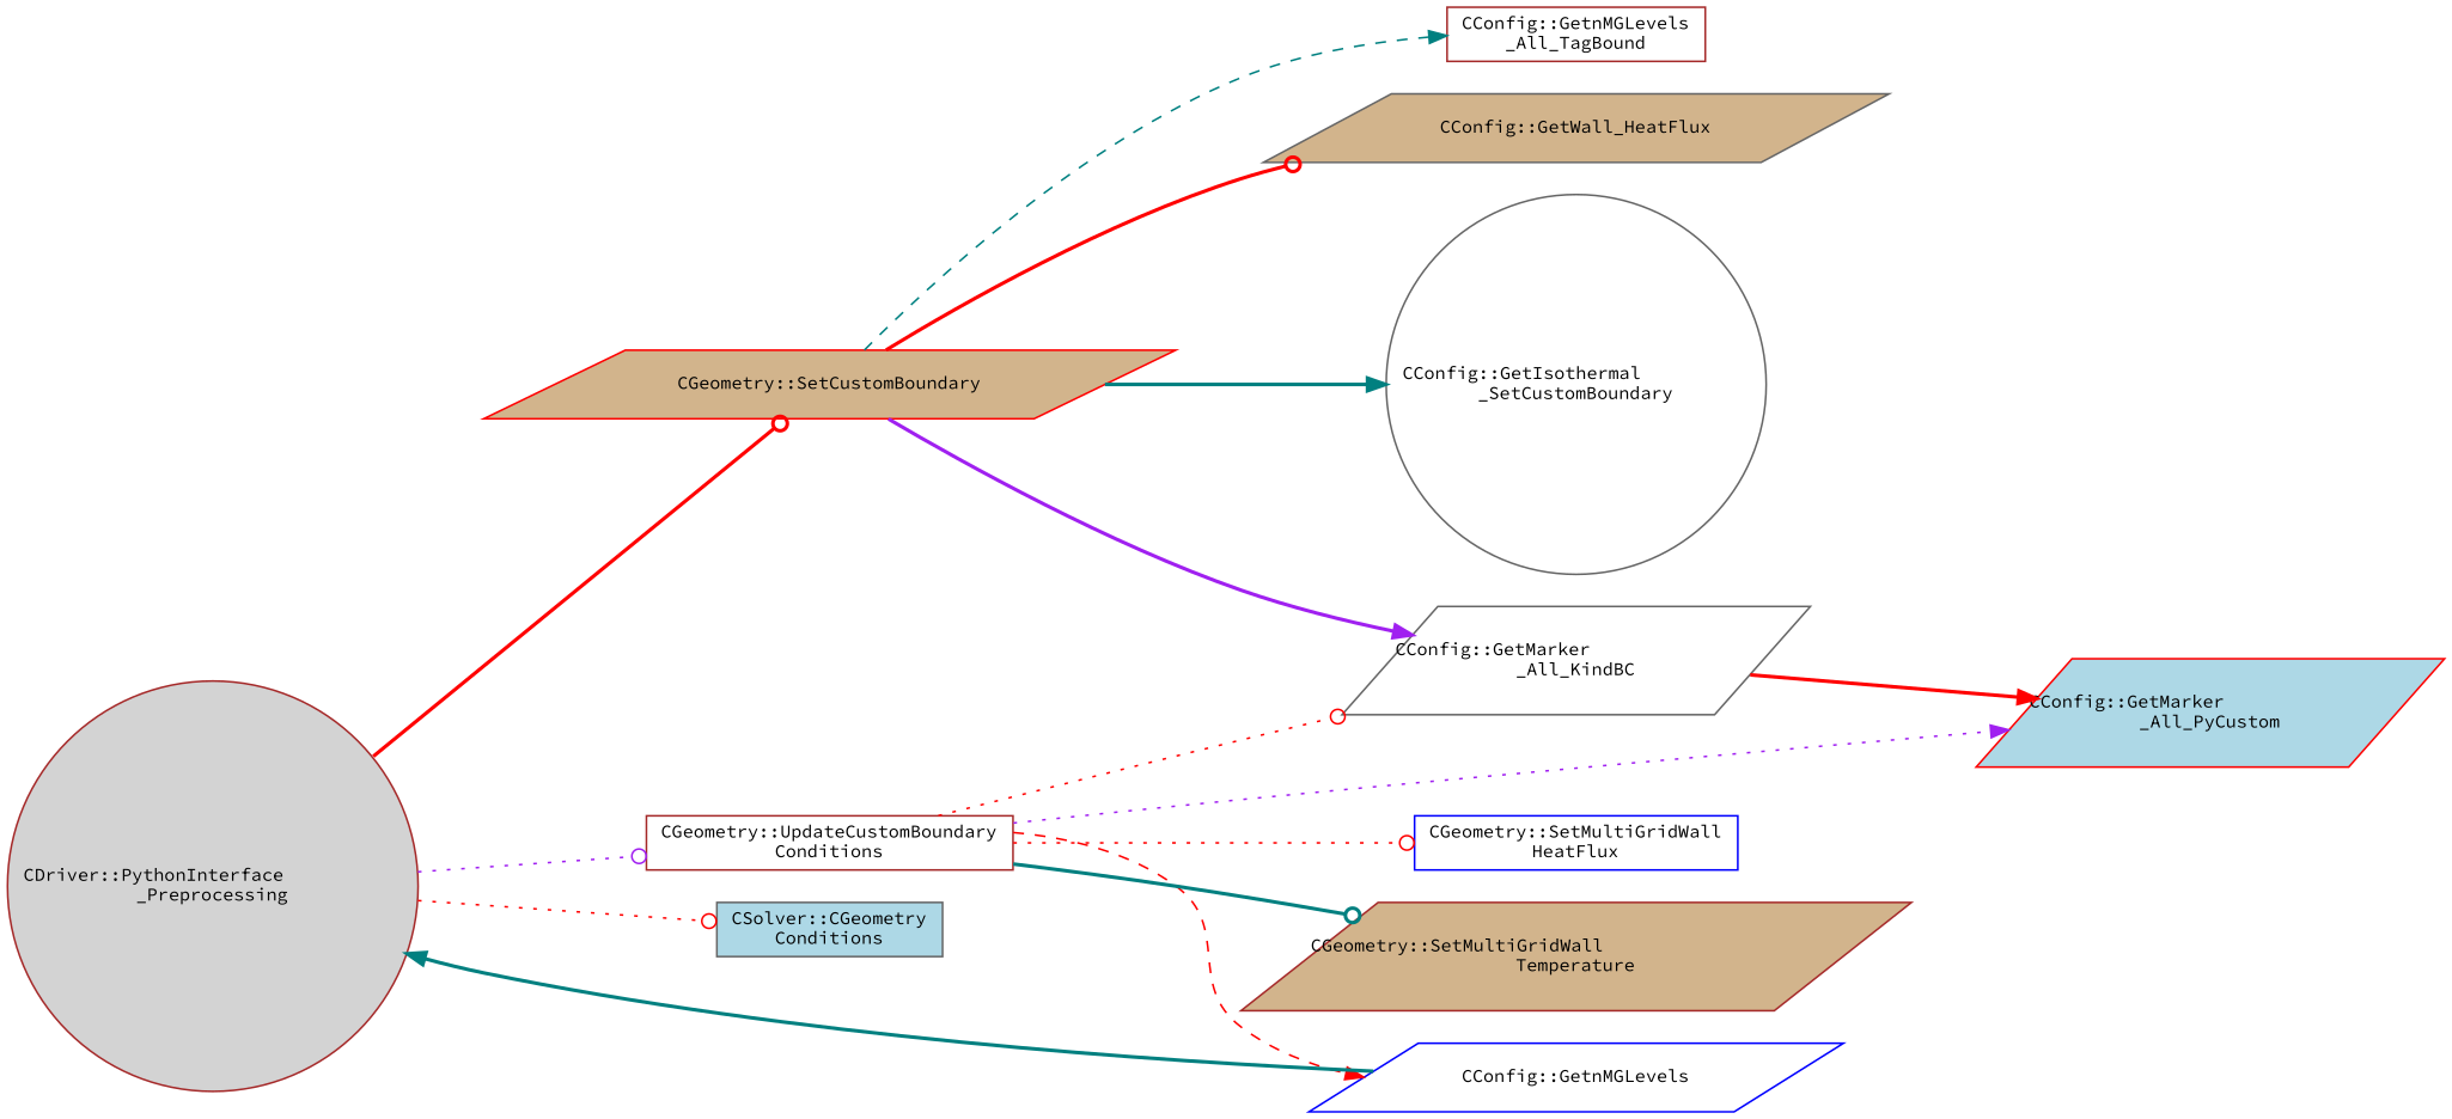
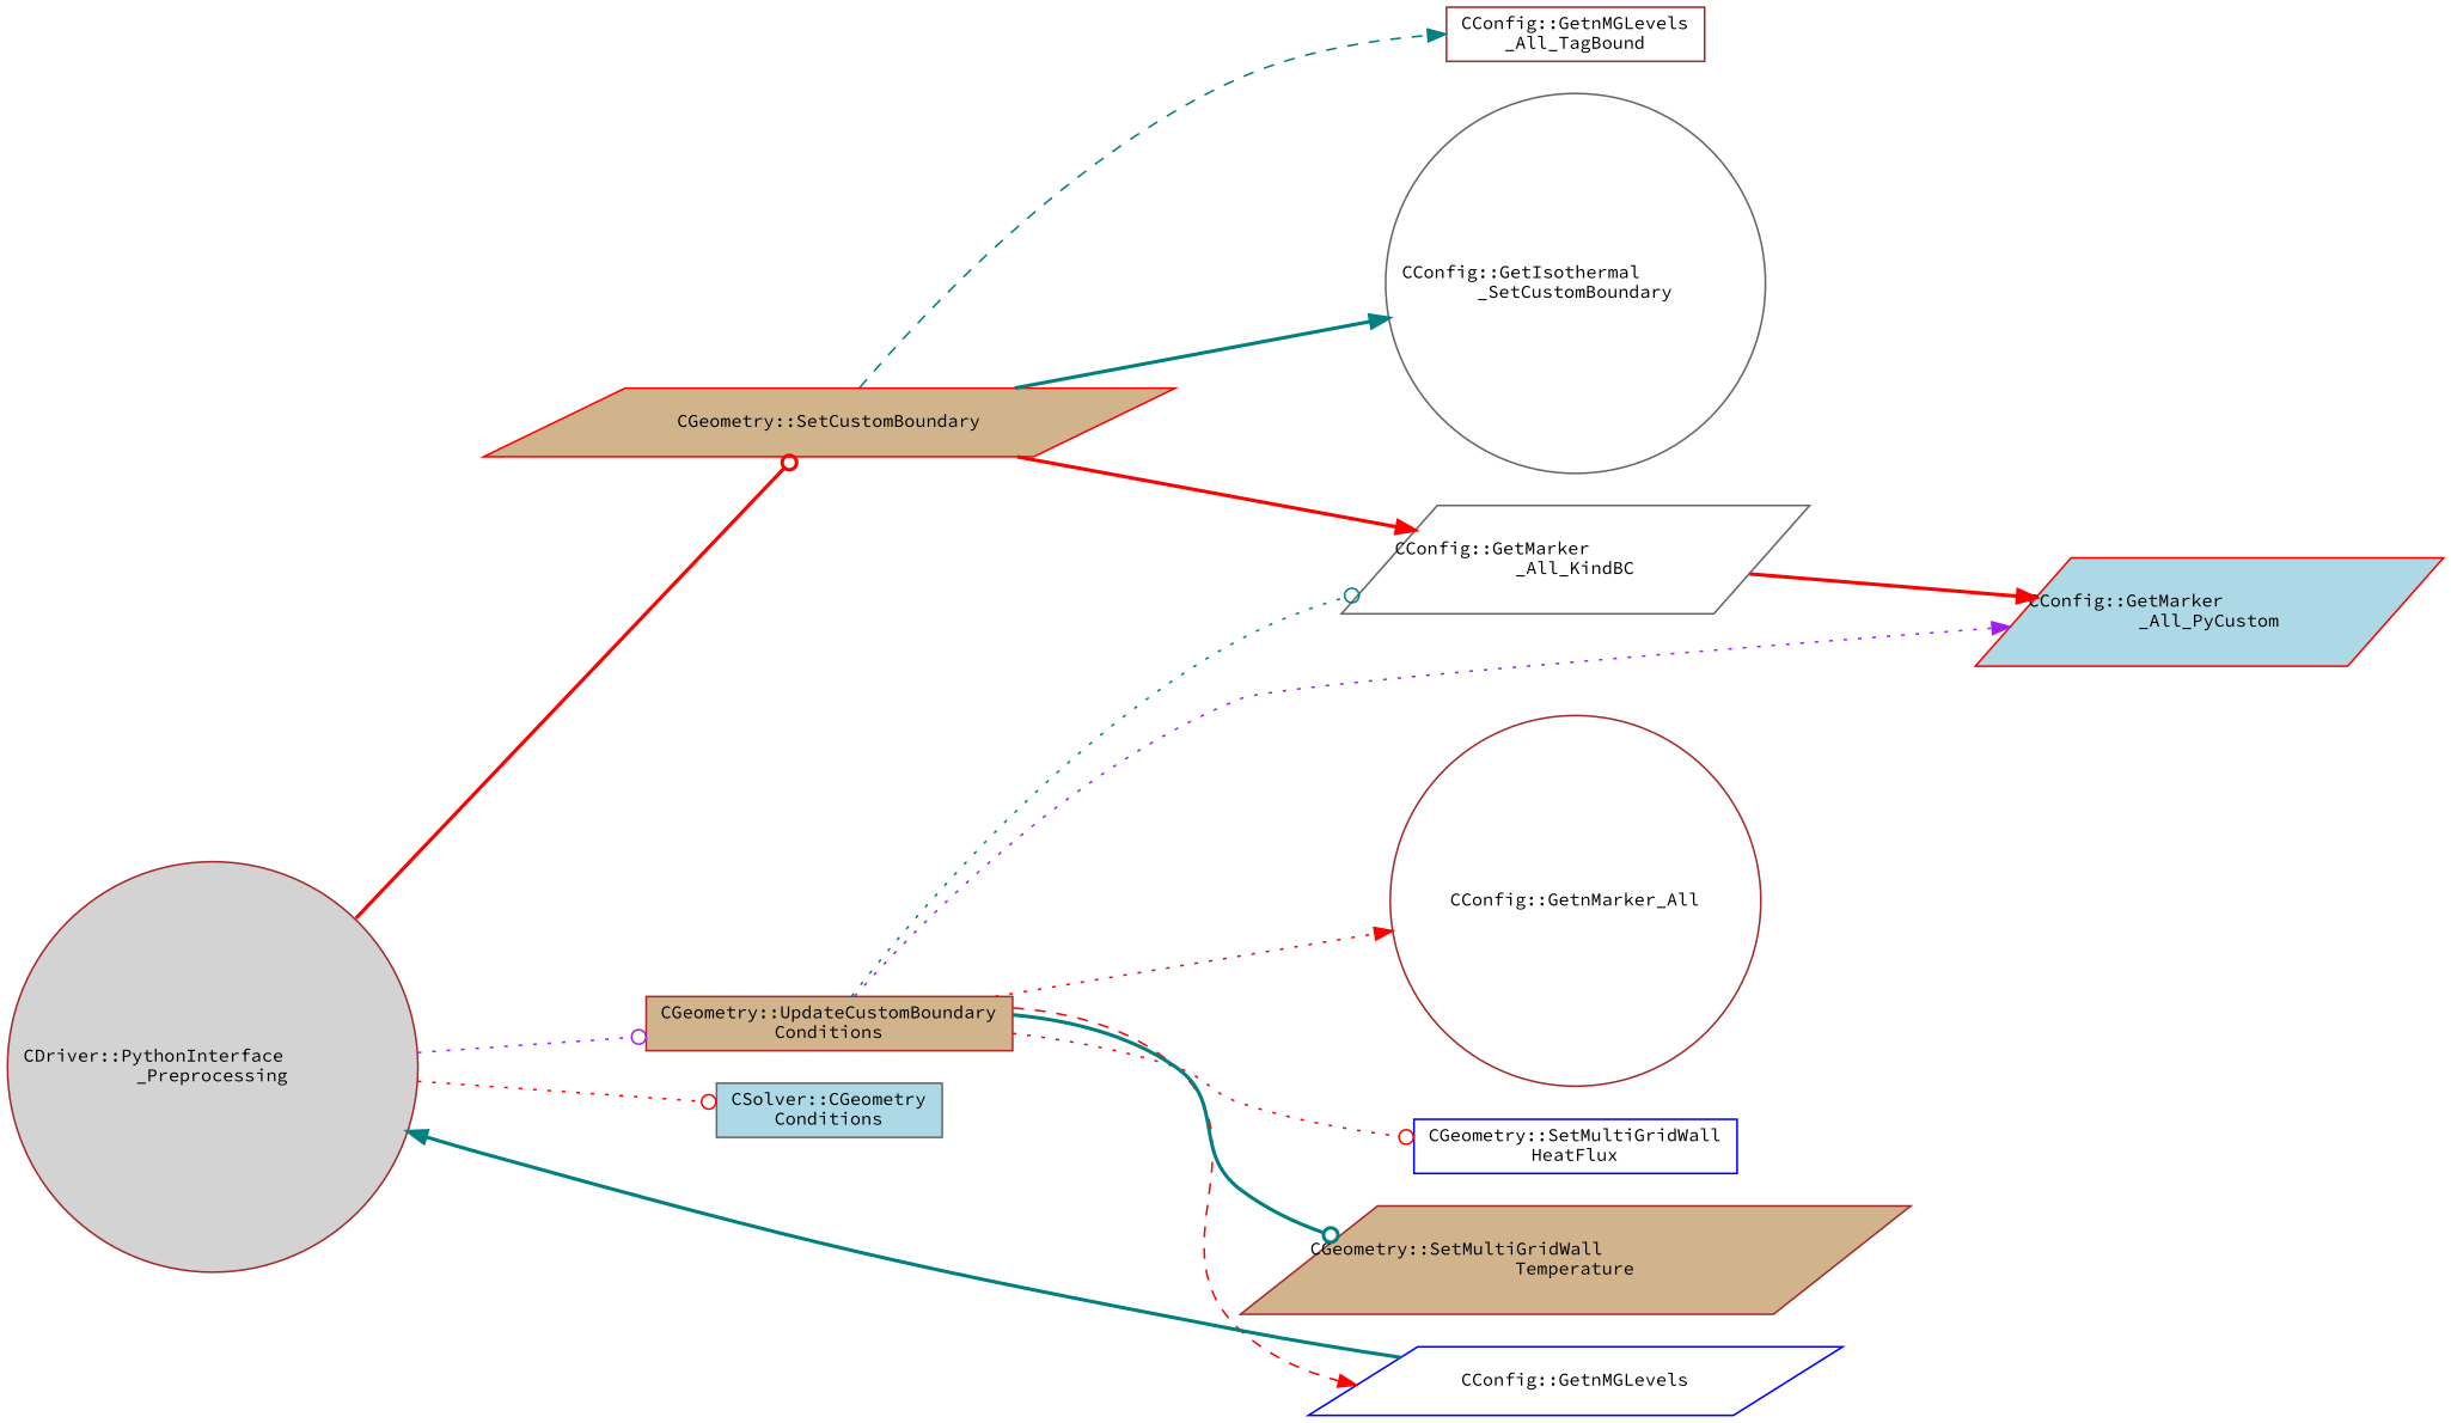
  digraph {
    fontname="Source Code Pro"
    rankdir=LR
    node [color=brown fillcolor=white fontname="Source Code Pro" fontsize=10 shape=parallelogram style=filled]
    edge [arrowhead=normal color=red fontname="Source Code Pro" fontsize=10 labelfontname=Helvetica labelfontsize=10 style=bold]
    n1 [fillcolor=lightgrey fontcolor=black height=0.2 label="CDriver::PythonInterface\l_Preprocessing" shape=circle width=0.4]
    n2 [color=red fillcolor=tan height=0.2 label="CGeometry::SetCustomBoundary" width=0.4]
-   n3 [height=0.2 label="CGeometry::UpdateCustomBoundary\lConditions" shape=box width=0.4]
+   n3 [fillcolor=tan height=0.2 label="CGeometry::UpdateCustomBoundary\lConditions" shape=box width=0.4]
    n4 [color=gray40 fillcolor=lightblue height=0.2 label="CSolver::CGeometry\lConditions" shape=box width=0.4]
    n5 [color=blue height=0.2 label="CConfig::GetnMGLevels" width=0.4]
    n6 [height=0.2 label="CConfig::GetnMGLevels\l_All_TagBound" shape=box width=0.4]
    n7 [color=gray40 height=0.2 label="CConfig::GetMarker\l_All_KindBC" width=0.4]
-   n8 [color=gray40 fillcolor=tan height=0.2 label="CConfig::GetWall_HeatFlux" width=0.4]
    n9 [color=gray40 height=0.2 label="CConfig::GetIsothermal\l_SetCustomBoundary" shape=circle width=0.4]
    n10 [color=red fillcolor=lightblue height=0.2 label="CConfig::GetMarker\l_All_PyCustom" width=0.4]
+   n11 [height=0.2 label="CConfig::GetnMarker_All" shape=circle width=0.4]
    n12 [color=blue height=0.2 label="CGeometry::SetMultiGridWall\lHeatFlux" shape=box width=0.4]
    n13 [fillcolor=tan height=0.2 label="CGeometry::SetMultiGridWall\lTemperature" width=0.4]
    n1 -> n2 [arrowhead=odot]
    n1 -> n3 [arrowhead=odot color=purple style=dotted]
    n1 -> n4 [arrowhead=odot style=dotted]
    n2 -> n6 [color=teal style=dashed]
-   n2 -> n7 [color=purple]
-   n2 -> n8 [arrowhead=odot]
+   n2 -> n7
    n2 -> n9 [color=teal]
    n3 -> n5 [style=dashed]
-   n3 -> n7 [arrowhead=odot style=dotted]
+   n3 -> n7 [arrowhead=odot color=teal style=dotted]
    n3 -> n10 [color=purple style=dotted]
+   n3 -> n11 [style=dotted]
    n3 -> n12 [arrowhead=odot style=dotted]
    n3 -> n13 [arrowhead=odot color=teal]
    n5 -> n1 [color=teal]
    n7 -> n10
  }
